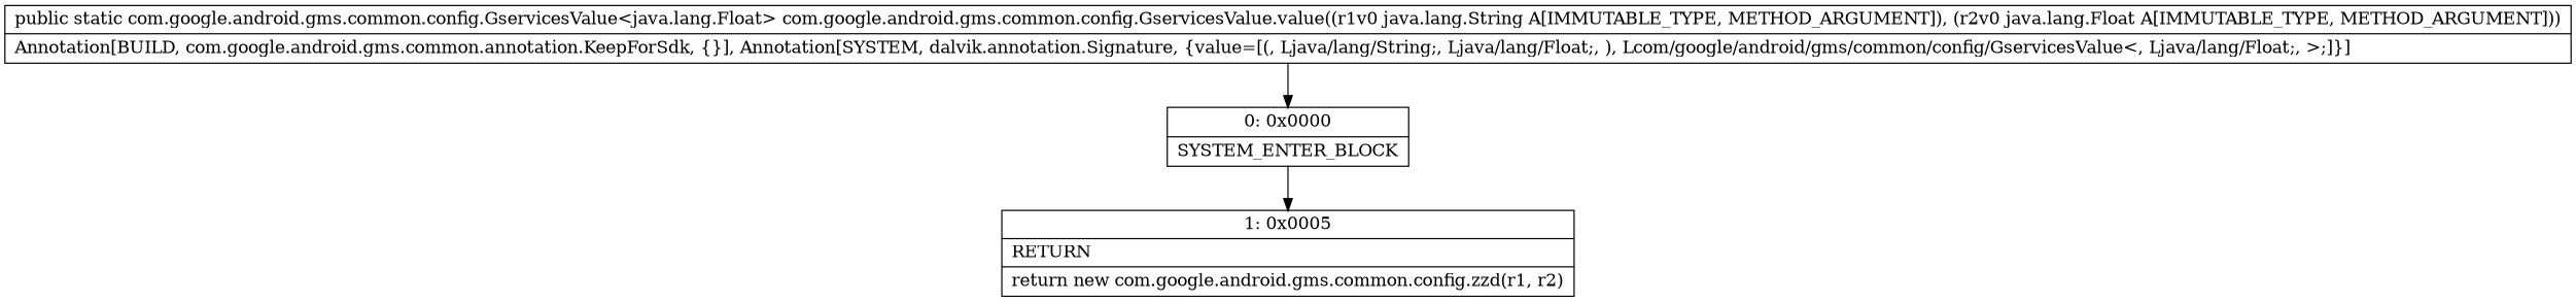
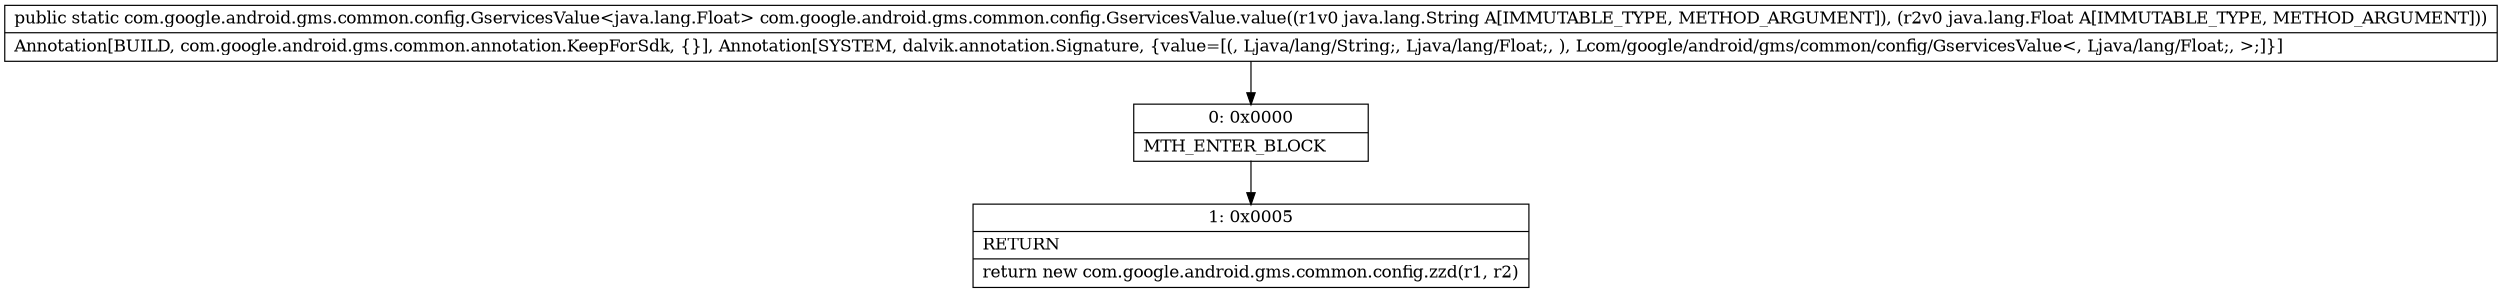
  digraph {
    node [shape=record]
-   n1 [label="{0\:\ 0x0000|SYSTEM_ENTER_BLOCK\l}"]
+   n1 [label="{0\:\ 0x0000|MTH_ENTER_BLOCK\l}"]
    n2 [label="{1\:\ 0x0005|RETURN\l|return new com.google.android.gms.common.config.zzd(r1, r2)\l}"]
    n3 [label="{public static com.google.android.gms.common.config.GservicesValue\<java.lang.Float\> com.google.android.gms.common.config.GservicesValue.value((r1v0 java.lang.String A[IMMUTABLE_TYPE, METHOD_ARGUMENT]), (r2v0 java.lang.Float A[IMMUTABLE_TYPE, METHOD_ARGUMENT]))  | Annotation[BUILD, com.google.android.gms.common.annotation.KeepForSdk, \{\}], Annotation[SYSTEM, dalvik.annotation.Signature, \{value=[(, Ljava\/lang\/String;, Ljava\/lang\/Float;, ), Lcom\/google\/android\/gms\/common\/config\/GservicesValue\<, Ljava\/lang\/Float;, \>;]\}]\l}"]
    n1 -> n2
    n3 -> n1
  }
